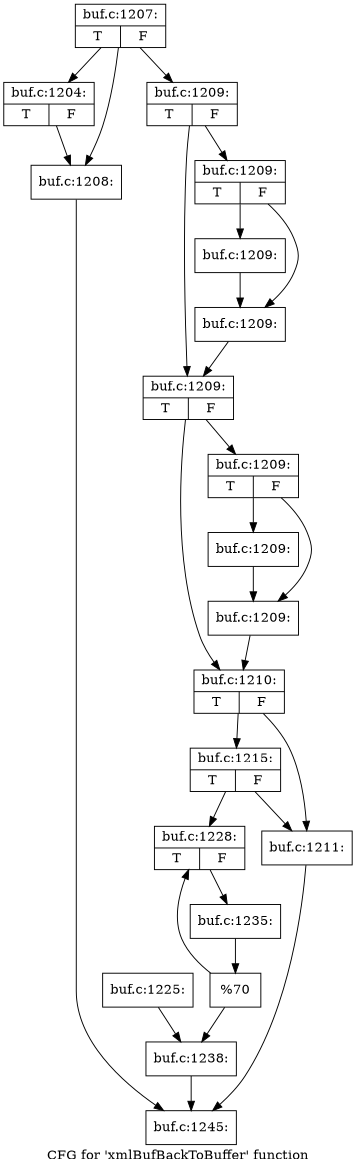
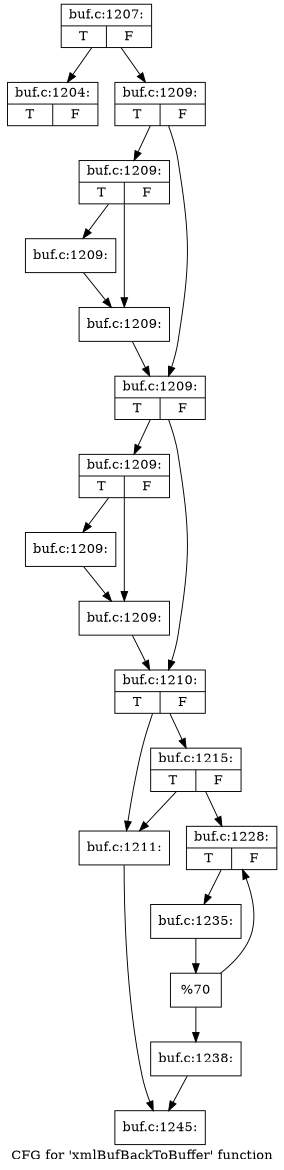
  digraph {
    label="CFG for 'xmlBufBackToBuffer' function"
    node [shape=record]
    n1 [label="{buf.c:1204:|{<s0>T|<s1>F}}"]
-   n2 [label="{buf.c:1208:}"]
    n3 [label="{buf.c:1245:}"]
    n4 [label="{buf.c:1207:|{<s0>T|<s1>F}}"]
    n5 [label="{buf.c:1209:|{<s0>T|<s1>F}}"]
    n6 [label="{buf.c:1209:|{<s0>T|<s1>F}}"]
    n7 [label="{buf.c:1209:|{<s0>T|<s1>F}}"]
    n8 [label="{buf.c:1209:}"]
    n9 [label="{buf.c:1209:}"]
    n10 [label="{buf.c:1209:|{<s0>T|<s1>F}}"]
    n11 [label="{buf.c:1210:|{<s0>T|<s1>F}}"]
    n12 [label="{buf.c:1209:}"]
    n13 [label="{buf.c:1209:}"]
    n14 [label="{buf.c:1211:}"]
    n15 [label="{buf.c:1215:|{<s0>T|<s1>F}}"]
    n16 [label="{buf.c:1228:|{<s0>T|<s1>F}}"]
-   n17 [label="{buf.c:1225:}"]
    n18 [label="{buf.c:1238:}"]
    n19 [label="{buf.c:1235:}"]
    n20 [label="{%70}"]
-   n1 -> n2
-   n2 -> n3
    n4 -> n1
-   n4 -> n2
    n4 -> n5
    n5 -> n6
    n5 -> n7
    n6 -> n8
    n6 -> n9
    n7 -> n10
    n7 -> n11
    n8 -> n9
    n9 -> n7
    n10 -> n12
    n10 -> n13
    n11 -> n14
    n11 -> n15
    n12 -> n13
    n13 -> n11
    n14 -> n3
    n15 -> n14
    n15 -> n16
    n16 -> n19
-   n17 -> n18
    n18 -> n3
    n19 -> n20
    n20 -> n16
    n20 -> n18
  }
